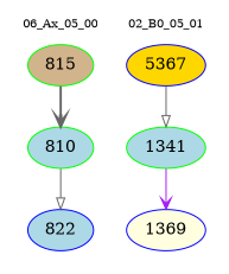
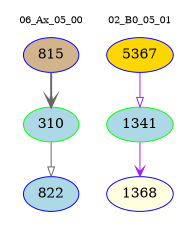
  digraph {
    node [color=blue fillcolor=lightblue style=filled]
    edge [arrowhead=vee color=gray40 style=solid]
-   n1 [color=green fillcolor=tan label=815]
-   n2 [color=green label=810]
+   n1 [fillcolor=tan label=815]
+   n2 [color=green label=310]
    n3 [label=822]
    n4 [fillcolor=gold label=5367]
    n5 [color=green label=1341]
-   n6 [fillcolor=lightyellow label=1369]
+   n6 [fillcolor=lightyellow label=1368]
    subgraph cluster_1 {
      color=white
      fontsize=10
      label="06_Ax_05_00"
      n1
      n2
      n3
    }
    subgraph cluster_2 {
      color=white
      fontsize=10
      label="02_B0_05_01"
      n4
      n5
      n6
    }
    n1 -> n2 [style=bold]
    n2 -> n3 [arrowhead=onormal]
-   n4 -> n5 [arrowhead=onormal]
+   n4 -> n5 [arrowhead=onormal color=purple]
    n5 -> n6 [color=purple]
  }
